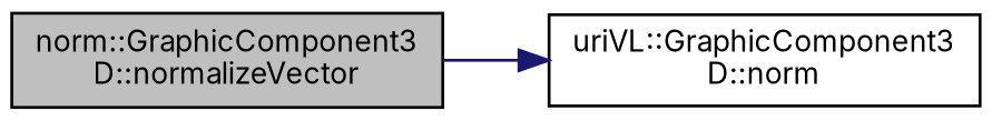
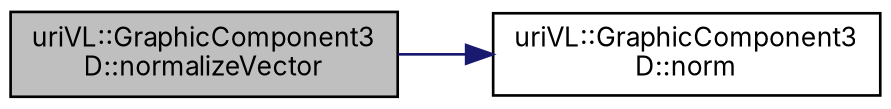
  digraph {
    rankdir=LR
    fontname=Inter
    node [color=black fontname=Inter fontsize=10 shape=record style=filled]
-   n1 [fillcolor=grey75 fontcolor=black height=0.2 label="norm::GraphicComponent3\lD::normalizeVector" width=0.4]
+   n1 [fillcolor=grey75 fontcolor=black height=0.2 label="uriVL::GraphicComponent3\lD::normalizeVector" width=0.4]
    n2 [fillcolor=white height=0.2 label="uriVL::GraphicComponent3\lD::norm" width=0.4]
    n1 -> n2 [color=midnightblue fontname=Inter fontsize=10 labelfontname=Helvetica labelfontsize=10 style=solid]
  }
